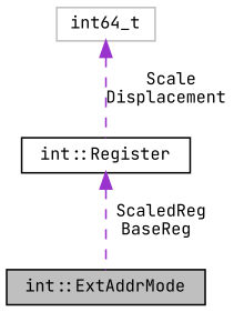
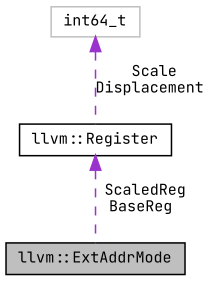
  digraph {
    fontname="JetBrains Mono"
    node [color=black fontname="JetBrains Mono" fontsize=10 shape=record]
    edge [color=darkorchid3 dir=back fontname="JetBrains Mono" fontsize=10 labelfontname=Helvetica labelfontsize=10 style=dashed]
-   n1 [fillcolor=grey75 fontcolor=black height=0.2 label="int::ExtAddrMode" style=filled width=0.4]
+   n1 [fillcolor=grey75 fontcolor=black height=0.2 label="llvm::ExtAddrMode" style=filled width=0.4]
    n2 [color=grey75 height=0.2 label=int64_t width=0.4]
-   n3 [height=0.2 label="int::Register" width=0.4]
+   n3 [height=0.2 label="llvm::Register" width=0.4]
    n2 -> n3 [label=" Scale\nDisplacement"]
    n3 -> n1 [label=" ScaledReg\nBaseReg"]
  }
